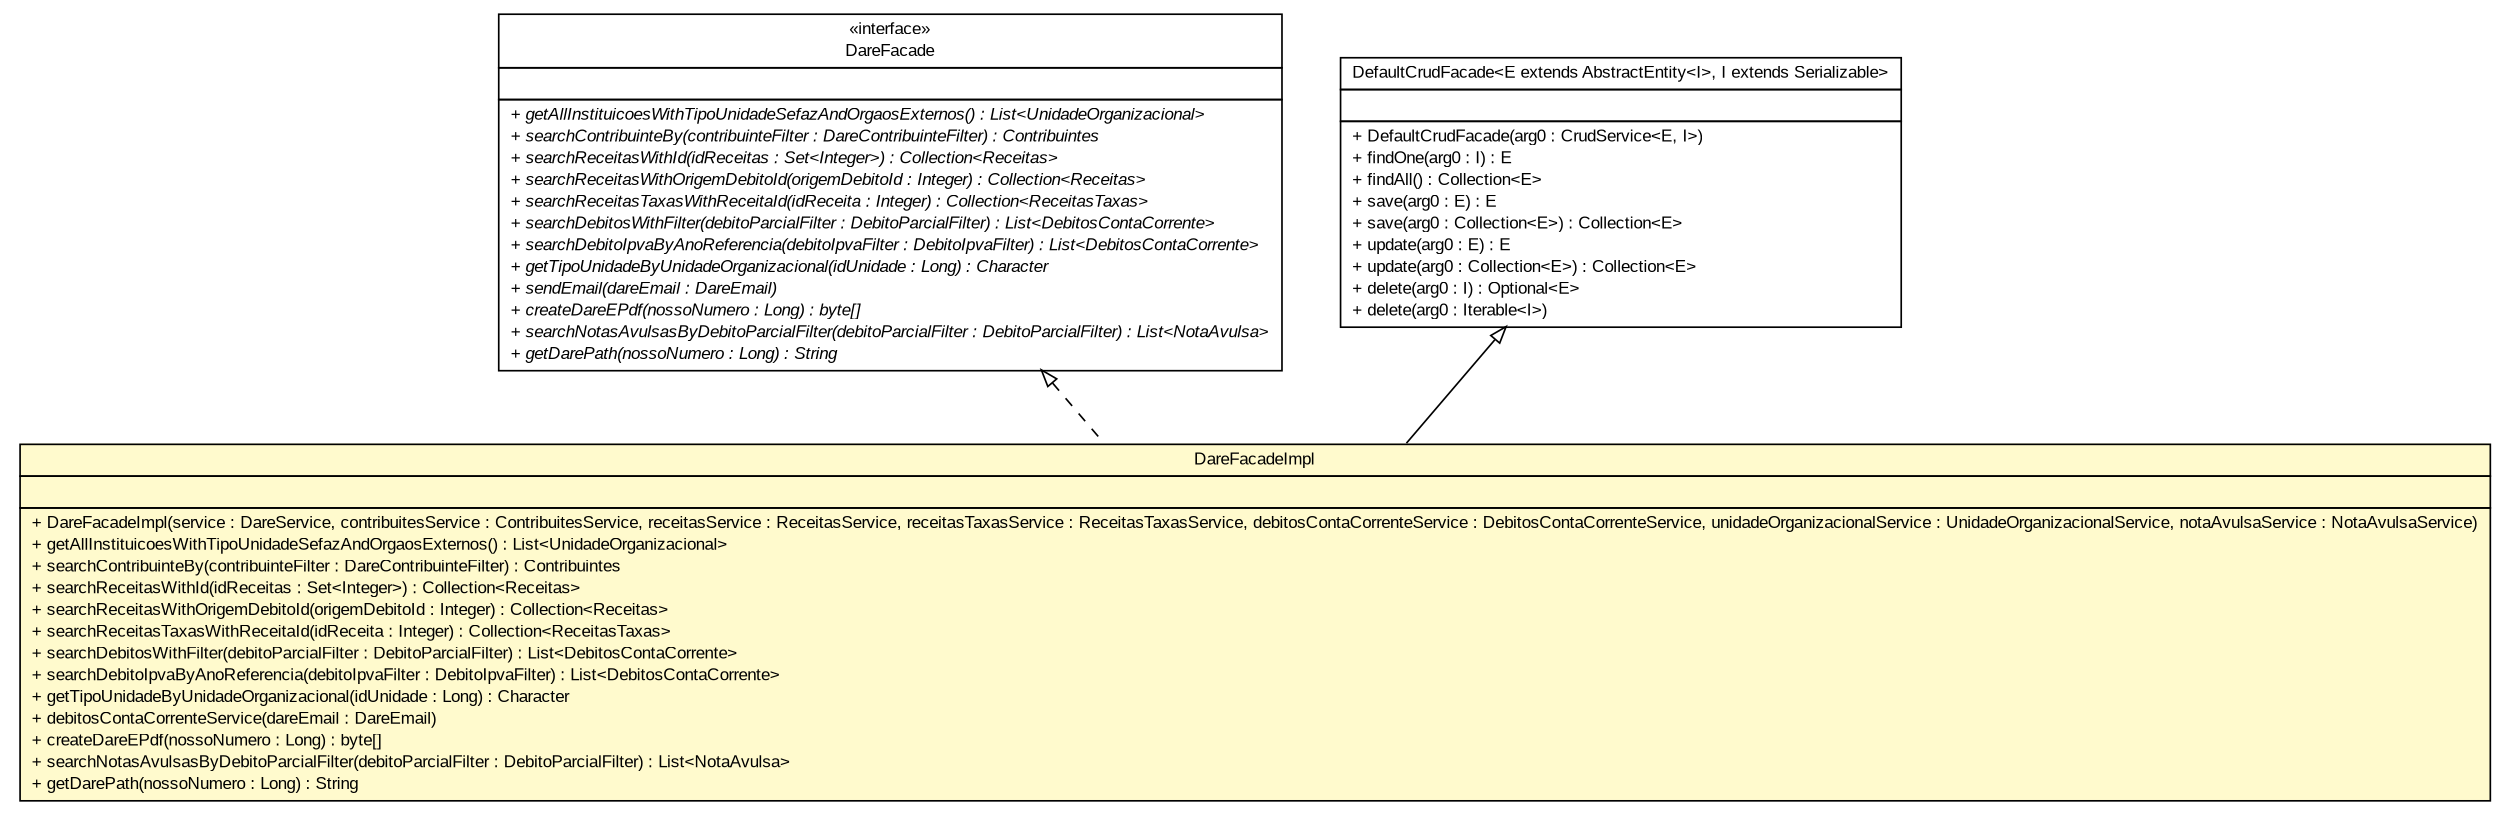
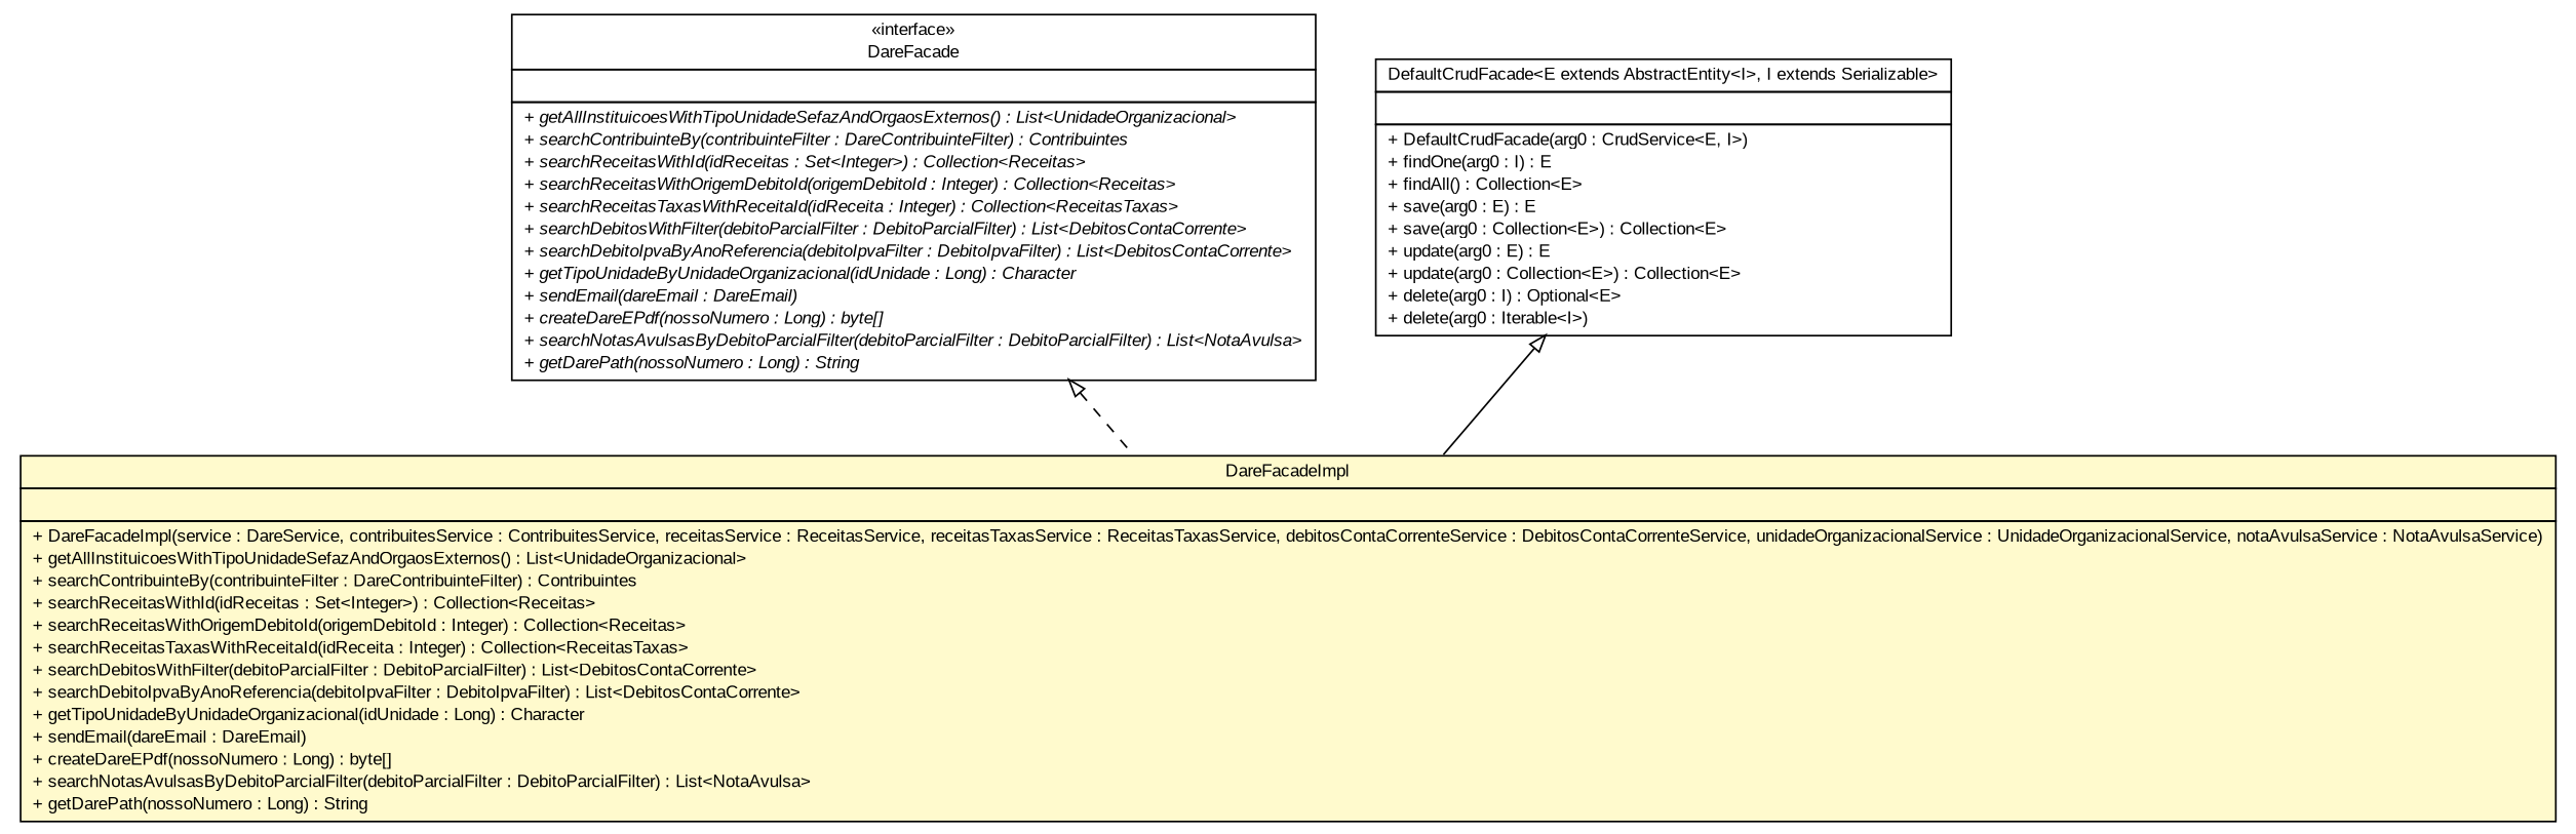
  digraph {
    nodesep=0.25
    ranksep=0.5
    node [fontcolor=black fontname=arial fontsize=10.0 shape=plaintext]
    edge [arrowtail=empty dir=back fontname=arial fontsize=10 headport=p labelfontname=arial labelfontsize=10 tailport=p]
    n1 [label=<<table title="br.gov.to.sefaz.arr.dare.facade.DareFacade" border="0" cellborder="1" cellspacing="0" cellpadding="2" port="p" href="../DareFacade.html"> 		<tr><td><table border="0" cellspacing="0" cellpadding="1"> <tr><td align="center" balign="center"> &#171;interface&#187; </td></tr> <tr><td align="center" balign="center"> DareFacade </td></tr> 		</table></td></tr> 		<tr><td><table border="0" cellspacing="0" cellpadding="1"> <tr><td align="left" balign="left">  </td></tr> 		</table></td></tr> 		<tr><td><table border="0" cellspacing="0" cellpadding="1"> <tr><td align="left" balign="left"><font face="arial italic" point-size="10.0"> + getAllInstituicoesWithTipoUnidadeSefazAndOrgaosExternos() : List&lt;UnidadeOrganizacional&gt; </font></td></tr> <tr><td align="left" balign="left"><font face="arial italic" point-size="10.0"> + searchContribuinteBy(contribuinteFilter : DareContribuinteFilter) : Contribuintes </font></td></tr> <tr><td align="left" balign="left"><font face="arial italic" point-size="10.0"> + searchReceitasWithId(idReceitas : Set&lt;Integer&gt;) : Collection&lt;Receitas&gt; </font></td></tr> <tr><td align="left" balign="left"><font face="arial italic" point-size="10.0"> + searchReceitasWithOrigemDebitoId(origemDebitoId : Integer) : Collection&lt;Receitas&gt; </font></td></tr> <tr><td align="left" balign="left"><font face="arial italic" point-size="10.0"> + searchReceitasTaxasWithReceitaId(idReceita : Integer) : Collection&lt;ReceitasTaxas&gt; </font></td></tr> <tr><td align="left" balign="left"><font face="arial italic" point-size="10.0"> + searchDebitosWithFilter(debitoParcialFilter : DebitoParcialFilter) : List&lt;DebitosContaCorrente&gt; </font></td></tr> <tr><td align="left" balign="left"><font face="arial italic" point-size="10.0"> + searchDebitoIpvaByAnoReferencia(debitoIpvaFilter : DebitoIpvaFilter) : List&lt;DebitosContaCorrente&gt; </font></td></tr> <tr><td align="left" balign="left"><font face="arial italic" point-size="10.0"> + getTipoUnidadeByUnidadeOrganizacional(idUnidade : Long) : Character </font></td></tr> <tr><td align="left" balign="left"><font face="arial italic" point-size="10.0"> + sendEmail(dareEmail : DareEmail) </font></td></tr> <tr><td align="left" balign="left"><font face="arial italic" point-size="10.0"> + createDareEPdf(nossoNumero : Long) : byte[] </font></td></tr> <tr><td align="left" balign="left"><font face="arial italic" point-size="10.0"> + searchNotasAvulsasByDebitoParcialFilter(debitoParcialFilter : DebitoParcialFilter) : List&lt;NotaAvulsa&gt; </font></td></tr> <tr><td align="left" balign="left"><font face="arial italic" point-size="10.0"> + getDarePath(nossoNumero : Long) : String </font></td></tr> 		</table></td></tr> 		</table>>]
-   n2 [label=<<table title="br.gov.to.sefaz.arr.dare.facade.impl.DareFacadeImpl" border="0" cellborder="1" cellspacing="0" cellpadding="2" port="p" bgcolor="lemonChiffon" href="./DareFacadeImpl.html"> 		<tr><td><table border="0" cellspacing="0" cellpadding="1"> <tr><td align="center" balign="center"> DareFacadeImpl </td></tr> 		</table></td></tr> 		<tr><td><table border="0" cellspacing="0" cellpadding="1"> <tr><td align="left" balign="left">  </td></tr> 		</table></td></tr> 		<tr><td><table border="0" cellspacing="0" cellpadding="1"> <tr><td align="left" balign="left"> + DareFacadeImpl(service : DareService, contribuitesService : ContribuitesService, receitasService : ReceitasService, receitasTaxasService : ReceitasTaxasService, debitosContaCorrenteService : DebitosContaCorrenteService, unidadeOrganizacionalService : UnidadeOrganizacionalService, notaAvulsaService : NotaAvulsaService) </td></tr> <tr><td align="left" balign="left"> + getAllInstituicoesWithTipoUnidadeSefazAndOrgaosExternos() : List&lt;UnidadeOrganizacional&gt; </td></tr> <tr><td align="left" balign="left"> + searchContribuinteBy(contribuinteFilter : DareContribuinteFilter) : Contribuintes </td></tr> <tr><td align="left" balign="left"> + searchReceitasWithId(idReceitas : Set&lt;Integer&gt;) : Collection&lt;Receitas&gt; </td></tr> <tr><td align="left" balign="left"> + searchReceitasWithOrigemDebitoId(origemDebitoId : Integer) : Collection&lt;Receitas&gt; </td></tr> <tr><td align="left" balign="left"> + searchReceitasTaxasWithReceitaId(idReceita : Integer) : Collection&lt;ReceitasTaxas&gt; </td></tr> <tr><td align="left" balign="left"> + searchDebitosWithFilter(debitoParcialFilter : DebitoParcialFilter) : List&lt;DebitosContaCorrente&gt; </td></tr> <tr><td align="left" balign="left"> + searchDebitoIpvaByAnoReferencia(debitoIpvaFilter : DebitoIpvaFilter) : List&lt;DebitosContaCorrente&gt; </td></tr> <tr><td align="left" balign="left"> + getTipoUnidadeByUnidadeOrganizacional(idUnidade : Long) : Character </td></tr> <tr><td align="left" balign="left"> + debitosContaCorrenteService(dareEmail : DareEmail) </td></tr> <tr><td align="left" balign="left"> + createDareEPdf(nossoNumero : Long) : byte[] </td></tr> <tr><td align="left" balign="left"> + searchNotasAvulsasByDebitoParcialFilter(debitoParcialFilter : DebitoParcialFilter) : List&lt;NotaAvulsa&gt; </td></tr> <tr><td align="left" balign="left"> + getDarePath(nossoNumero : Long) : String </td></tr> 		</table></td></tr> 		</table>>]
+   n2 [label=<<table title="br.gov.to.sefaz.arr.dare.facade.impl.DareFacadeImpl" border="0" cellborder="1" cellspacing="0" cellpadding="2" port="p" bgcolor="lemonChiffon" href="./DareFacadeImpl.html"> 		<tr><td><table border="0" cellspacing="0" cellpadding="1"> <tr><td align="center" balign="center"> DareFacadeImpl </td></tr> 		</table></td></tr> 		<tr><td><table border="0" cellspacing="0" cellpadding="1"> <tr><td align="left" balign="left">  </td></tr> 		</table></td></tr> 		<tr><td><table border="0" cellspacing="0" cellpadding="1"> <tr><td align="left" balign="left"> + DareFacadeImpl(service : DareService, contribuitesService : ContribuitesService, receitasService : ReceitasService, receitasTaxasService : ReceitasTaxasService, debitosContaCorrenteService : DebitosContaCorrenteService, unidadeOrganizacionalService : UnidadeOrganizacionalService, notaAvulsaService : NotaAvulsaService) </td></tr> <tr><td align="left" balign="left"> + getAllInstituicoesWithTipoUnidadeSefazAndOrgaosExternos() : List&lt;UnidadeOrganizacional&gt; </td></tr> <tr><td align="left" balign="left"> + searchContribuinteBy(contribuinteFilter : DareContribuinteFilter) : Contribuintes </td></tr> <tr><td align="left" balign="left"> + searchReceitasWithId(idReceitas : Set&lt;Integer&gt;) : Collection&lt;Receitas&gt; </td></tr> <tr><td align="left" balign="left"> + searchReceitasWithOrigemDebitoId(origemDebitoId : Integer) : Collection&lt;Receitas&gt; </td></tr> <tr><td align="left" balign="left"> + searchReceitasTaxasWithReceitaId(idReceita : Integer) : Collection&lt;ReceitasTaxas&gt; </td></tr> <tr><td align="left" balign="left"> + searchDebitosWithFilter(debitoParcialFilter : DebitoParcialFilter) : List&lt;DebitosContaCorrente&gt; </td></tr> <tr><td align="left" balign="left"> + searchDebitoIpvaByAnoReferencia(debitoIpvaFilter : DebitoIpvaFilter) : List&lt;DebitosContaCorrente&gt; </td></tr> <tr><td align="left" balign="left"> + getTipoUnidadeByUnidadeOrganizacional(idUnidade : Long) : Character </td></tr> <tr><td align="left" balign="left"> + sendEmail(dareEmail : DareEmail) </td></tr> <tr><td align="left" balign="left"> + createDareEPdf(nossoNumero : Long) : byte[] </td></tr> <tr><td align="left" balign="left"> + searchNotasAvulsasByDebitoParcialFilter(debitoParcialFilter : DebitoParcialFilter) : List&lt;NotaAvulsa&gt; </td></tr> <tr><td align="left" balign="left"> + getDarePath(nossoNumero : Long) : String </td></tr> 		</table></td></tr> 		</table>>]
    n3 [label=<<table title="br.gov.to.sefaz.business.facade.impl.DefaultCrudFacade" border="0" cellborder="1" cellspacing="0" cellpadding="2" port="p" href="http://java.sun.com/j2se/1.4.2/docs/api/br/gov/to/sefaz/business/facade/impl/DefaultCrudFacade.html"> 		<tr><td><table border="0" cellspacing="0" cellpadding="1"> <tr><td align="center" balign="center"> DefaultCrudFacade&lt;E extends AbstractEntity&lt;I&gt;, I extends Serializable&gt; </td></tr> 		</table></td></tr> 		<tr><td><table border="0" cellspacing="0" cellpadding="1"> <tr><td align="left" balign="left">  </td></tr> 		</table></td></tr> 		<tr><td><table border="0" cellspacing="0" cellpadding="1"> <tr><td align="left" balign="left"> + DefaultCrudFacade(arg0 : CrudService&lt;E, I&gt;) </td></tr> <tr><td align="left" balign="left"> + findOne(arg0 : I) : E </td></tr> <tr><td align="left" balign="left"> + findAll() : Collection&lt;E&gt; </td></tr> <tr><td align="left" balign="left"> + save(arg0 : E) : E </td></tr> <tr><td align="left" balign="left"> + save(arg0 : Collection&lt;E&gt;) : Collection&lt;E&gt; </td></tr> <tr><td align="left" balign="left"> + update(arg0 : E) : E </td></tr> <tr><td align="left" balign="left"> + update(arg0 : Collection&lt;E&gt;) : Collection&lt;E&gt; </td></tr> <tr><td align="left" balign="left"> + delete(arg0 : I) : Optional&lt;E&gt; </td></tr> <tr><td align="left" balign="left"> + delete(arg0 : Iterable&lt;I&gt;) </td></tr> 		</table></td></tr> 		</table>>]
    n1 -> n2 [style=dashed]
    n3 -> n2
  }
